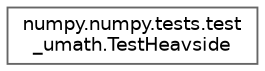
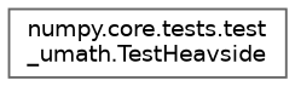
  digraph {
    rankdir=LR
-   n1 [color=grey40 fillcolor=white fontname=Helvetica fontsize=10 height=0.2 label="numpy.numpy.tests.test\l_umath.TestHeavside" shape=box style=filled width=0.4]
+   n1 [color=grey40 fillcolor=white fontname=Helvetica fontsize=10 height=0.2 label="numpy.core.tests.test\l_umath.TestHeavside" shape=box style=filled width=0.4]
  }
